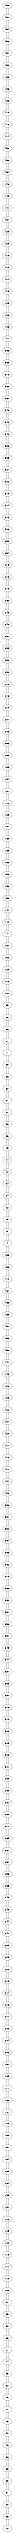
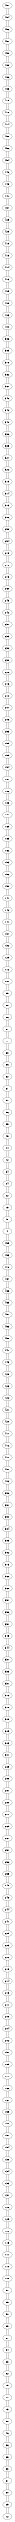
  graph {
-   n1 [label=499]
    n2 [label=497]
    n3 [label=494]
    n4 [label=492]
    n5 [label=491]
    n6 [label=490]
    n7 [label=488]
    n8 [label=486]
    n9 [label=483]
    n10 [label=479]
    n11 [label=478]
    n12 [label=474]
    n13 [label=458]
    n14 [label=456]
    n15 [label=454]
    n16 [label=446]
    n17 [label=445]
    n18 [label=441]
    n19 [label=437]
    n20 [label=429]
    n21 [label=425]
    n22 [label=419]
    n23 [label=415]
    n24 [label=414]
    n25 [label=413]
    n26 [label=409]
    n27 [label=408]
    n28 [label=403]
    n29 [label=400]
    n30 [label=386]
    n31 [label=385]
    n32 [label=378]
    n33 [label=362]
    n34 [label=361]
    n35 [label=346]
    n36 [label=342]
    n37 [label=340]
    n38 [label=336]
    n39 [label=335]
    n40 [label=327]
    n41 [label=322]
    n42 [label=319]
    n43 [label=314]
    n44 [label=313]
    n45 [label=306]
    n46 [label=298]
    n47 [label=294]
    n48 [label=279]
    n49 [label=278]
    n50 [label=273]
    n51 [label=260]
    n52 [label=243]
    n53 [label=242]
    n54 [label=237]
    n55 [label=233]
    n56 [label=232]
    n57 [label=230]
    n58 [label=226]
    n59 [label=216]
    n60 [label=210]
    n61 [label=207]
    n62 [label=206]
    n63 [label=253]
    n64 [label=199]
    n65 [label=195]
    n66 [label=194]
    n67 [label=187]
    n68 [label=186]
    n69 [label=183]
    n70 [label=181]
    n71 [label=169]
    n72 [label=163]
    n73 [label=162]
    n74 [label=153]
    n75 [label=152]
    n76 [label=150]
    n77 [label=147]
    n78 [label=142]
    n79 [label=141]
    n80 [label=137]
    n81 [label=132]
    n82 [label=129]
    n83 [label=112]
    n84 [label=107]
    n85 [label=99]
    n86 [label=88]
    n87 [label=86]
    n88 [label=81]
    n89 [label=71]
    n90 [label=68]
    n91 [label=66]
    n92 [label=62]
    n93 [label=61]
    n94 [label=57]
    n95 [label=56]
    n96 [label=55]
    n97 [label=45]
    n98 [label=44]
    n99 [label=42]
    n100 [label=34]
    n101 [label=24]
    n102 [label=22]
    n103 [label=19]
    n104 [label=5]
    n105 [label=4]
    n106 [label=495]
    n107 [label=493]
    n108 [label=470]
    n109 [label=467]
    n110 [label=466]
    n111 [label=463]
    n112 [label=457]
    n113 [label=453]
    n114 [label=450]
    n115 [label=447]
    n116 [label=443]
    n117 [label=428]
    n118 [label=423]
    n119 [label=422]
    n120 [label=421]
    n121 [label=420]
    n122 [label=417]
    n123 [label=412]
    n124 [label=411]
    n125 [label=407]
    n126 [label=402]
    n127 [label=396]
    n128 [label=391]
    n129 [label=390]
    n130 [label=384]
    n131 [label=383]
    n132 [label=382]
    n133 [label=373]
    n134 [label=366]
    n135 [label=360]
    n136 [label=357]
    n137 [label=356]
    n138 [label=351]
    n139 [label=345]
    n140 [label=344]
    n141 [label=337]
    n142 [label=333]
    n143 [label=331]
    n144 [label=312]
    n145 [label=310]
    n146 [label=308]
    n147 [label=305]
    n148 [label=303]
    n149 [label=301]
    n150 [label=289]
    n151 [label=288]
    n152 [label=281]
    n153 [label=280]
    n154 [label=271]
    n155 [label=269]
    n156 [label=267]
    n157 [label=257]
    n158 [label=256]
    n159 [label=255]
    n160 [label=849]
    n161 [label=246]
    n162 [label=244]
    n163 [label=241]
    n164 [label=225]
    n165 [label=223]
    n166 [label=222]
    n167 [label=219]
    n168 [label=214]
    n169 [label=213]
    n170 [label=211]
    n171 [label=208]
    n172 [label=204]
    n173 [label=202]
    n174 [label=191]
    n175 [label=189]
    n176 [label=177]
    n177 [label=166]
    n178 [label=161]
    n179 [label=159]
    n180 [label=158]
    n181 [label=157]
    n182 [label=154]
    n183 [label=138]
    n184 [label=134]
    n185 [label=133]
    n186 [label=131]
    n187 [label=126]
    n188 [label=125]
    n189 [label=122]
    n190 [label=115]
    n191 [label=111]
    n192 [label=110]
    n193 [label=108]
    n194 [label=97]
    n195 [label=95]
    n196 [label=90]
    n197 [label=89]
    n198 [label=87]
    n199 [label=84]
    n200 [label=83]
    n201 [label=82]
    n202 [label=79]
    n203 [label=77]
    n204 [label=73]
    n205 [label=50]
    n206 [label=46]
    n207 [label=36]
    n208 [label=35]
    n209 [label=33]
    n210 [label=31]
    n211 [label=30]
    n212 [label=25]
    n213 [label=12]
-   n1 -- n2
-   n2 -- n1
    n2 -- n3
    n3 -- n2
    n3 -- n4
    n4 -- n3
    n4 -- n5
    n5 -- n4
    n5 -- n6
    n6 -- n5
    n6 -- n7
    n7 -- n6
    n7 -- n8
    n8 -- n7
    n8 -- n9
    n9 -- n8
    n9 -- n10
    n10 -- n9
    n10 -- n11
    n11 -- n10
    n11 -- n12
    n12 -- n11
    n12 -- n13
    n13 -- n12
    n13 -- n14
    n14 -- n13
    n14 -- n15
    n15 -- n14
    n15 -- n16
    n16 -- n15
    n16 -- n17
    n17 -- n16
    n17 -- n18
    n18 -- n17
    n18 -- n19
    n19 -- n18
    n19 -- n20
    n20 -- n19
    n20 -- n21
    n21 -- n20
    n21 -- n22
    n22 -- n21
    n22 -- n23
    n23 -- n22
    n23 -- n24
    n24 -- n23
    n24 -- n25
    n25 -- n24
    n25 -- n26
    n26 -- n25
    n26 -- n27
    n27 -- n26
    n27 -- n28
    n28 -- n27
    n28 -- n29
    n29 -- n28
    n29 -- n30
    n30 -- n29
    n30 -- n31
    n31 -- n30
    n31 -- n32
    n32 -- n31
    n32 -- n33
    n33 -- n32
    n33 -- n34
    n34 -- n33
    n34 -- n35
    n35 -- n34
    n35 -- n36
    n36 -- n35
    n36 -- n37
    n37 -- n36
    n37 -- n38
    n38 -- n37
    n38 -- n39
    n39 -- n38
    n39 -- n40
    n40 -- n39
    n40 -- n41
    n41 -- n40
    n41 -- n42
    n42 -- n41
    n42 -- n43
    n43 -- n42
    n43 -- n44
    n44 -- n43
    n44 -- n45
    n45 -- n44
    n45 -- n46
    n46 -- n45
    n46 -- n47
    n47 -- n46
    n47 -- n48
    n48 -- n47
    n48 -- n49
    n49 -- n48
    n49 -- n50
    n50 -- n49
    n50 -- n51
    n51 -- n50
    n51 -- n52
    n52 -- n51
    n52 -- n53
    n53 -- n52
    n53 -- n54
    n54 -- n53
    n54 -- n55
    n55 -- n54
    n55 -- n56
    n56 -- n55
    n56 -- n57
    n57 -- n56
    n57 -- n58
    n58 -- n57
    n58 -- n59
    n59 -- n58
    n59 -- n60
    n60 -- n59
    n60 -- n61
    n61 -- n60
    n61 -- n62
    n62 -- n61
    n62 -- n63
    n63 -- n62
    n63 -- n64
    n64 -- n63
    n64 -- n65
    n65 -- n64
    n65 -- n66
    n66 -- n65
    n66 -- n67
    n67 -- n66
    n67 -- n68
    n68 -- n67
    n68 -- n69
    n69 -- n68
    n69 -- n70
    n70 -- n69
    n70 -- n71
    n71 -- n70
    n71 -- n72
    n72 -- n71
    n72 -- n73
    n73 -- n72
    n73 -- n74
    n74 -- n73
    n74 -- n75
    n75 -- n74
    n75 -- n76
    n76 -- n75
    n76 -- n77
    n77 -- n76
    n77 -- n78
    n78 -- n77
    n78 -- n79
    n79 -- n78
    n79 -- n80
    n80 -- n79
    n80 -- n81
    n81 -- n80
    n81 -- n82
    n82 -- n81
    n82 -- n83
    n83 -- n82
    n83 -- n84
    n84 -- n83
    n84 -- n85
    n85 -- n84
    n85 -- n86
    n86 -- n85
    n86 -- n87
    n87 -- n86
    n87 -- n88
    n88 -- n87
    n88 -- n89
    n89 -- n88
    n89 -- n90
    n90 -- n89
    n90 -- n91
    n91 -- n90
    n91 -- n92
    n92 -- n91
    n92 -- n93
    n93 -- n92
    n93 -- n94
    n94 -- n93
    n94 -- n95
    n95 -- n94
    n95 -- n96
    n96 -- n95
    n96 -- n97
    n97 -- n96
    n97 -- n98
    n98 -- n97
    n98 -- n99
    n99 -- n98
    n99 -- n100
    n100 -- n99
    n100 -- n101
    n101 -- n100
    n101 -- n102
    n102 -- n101
    n102 -- n103
    n103 -- n102
    n103 -- n104
    n104 -- n103
    n104 -- n105
    n105 -- n104
    n105 -- n106
    n106 -- n105
    n106 -- n107
    n107 -- n106
    n107 -- n108
    n108 -- n107
    n108 -- n109
    n109 -- n108
    n109 -- n110
    n110 -- n109
    n110 -- n111
    n111 -- n110
    n111 -- n112
    n112 -- n111
    n112 -- n113
    n113 -- n112
    n113 -- n114
    n114 -- n113
    n114 -- n115
    n115 -- n114
    n115 -- n116
    n116 -- n115
    n116 -- n117
    n117 -- n116
    n117 -- n118
    n118 -- n117
    n118 -- n119
    n119 -- n118
    n119 -- n120
    n120 -- n119
    n120 -- n121
    n121 -- n120
    n121 -- n122
    n122 -- n121
    n122 -- n123
    n123 -- n122
    n123 -- n124
    n124 -- n123
    n124 -- n125
    n125 -- n124
    n125 -- n126
    n126 -- n125
    n126 -- n127
    n127 -- n126
    n127 -- n128
    n128 -- n127
    n128 -- n129
    n129 -- n128
    n129 -- n130
    n130 -- n129
    n130 -- n131
    n131 -- n130
    n131 -- n132
    n132 -- n131
    n132 -- n133
    n133 -- n132
    n133 -- n134
    n134 -- n133
    n134 -- n135
    n135 -- n134
    n135 -- n136
    n136 -- n135
    n136 -- n137
    n137 -- n136
    n137 -- n138
    n138 -- n137
    n138 -- n139
    n139 -- n138
    n139 -- n140
    n140 -- n139
    n140 -- n141
    n141 -- n140
    n141 -- n142
    n142 -- n141
    n142 -- n143
    n143 -- n142
    n143 -- n144
    n144 -- n143
    n144 -- n145
    n145 -- n144
    n145 -- n146
    n146 -- n145
    n146 -- n147
    n147 -- n146
    n147 -- n148
    n148 -- n147
    n148 -- n149
    n149 -- n148
    n149 -- n150
    n150 -- n149
    n150 -- n151
    n151 -- n150
    n151 -- n152
    n152 -- n151
    n152 -- n153
    n153 -- n152
    n153 -- n154
    n154 -- n153
    n154 -- n155
    n155 -- n154
    n155 -- n156
    n156 -- n155
    n156 -- n157
    n157 -- n156
    n157 -- n158
    n158 -- n157
    n158 -- n159
    n159 -- n158
    n159 -- n160
    n160 -- n159
    n160 -- n161
    n161 -- n160
    n161 -- n162
    n162 -- n161
    n162 -- n163
    n163 -- n162
    n163 -- n164
    n164 -- n163
    n164 -- n165
    n165 -- n164
    n165 -- n166
    n166 -- n165
    n166 -- n167
    n167 -- n166
    n167 -- n168
    n168 -- n167
    n168 -- n169
    n169 -- n168
    n169 -- n170
    n170 -- n169
    n170 -- n171
    n171 -- n170
    n171 -- n172
    n172 -- n171
    n172 -- n173
    n173 -- n172
    n173 -- n174
    n174 -- n173
    n174 -- n175
    n175 -- n174
    n175 -- n176
    n176 -- n175
    n176 -- n177
    n177 -- n176
    n177 -- n178
    n178 -- n177
    n178 -- n179
    n179 -- n178
    n179 -- n180
    n180 -- n179
    n180 -- n181
    n181 -- n180
    n181 -- n182
    n182 -- n181
    n182 -- n183
    n183 -- n182
    n183 -- n184
    n184 -- n183
    n184 -- n185
    n185 -- n184
    n185 -- n186
    n186 -- n185
    n186 -- n187
    n187 -- n186
    n187 -- n188
    n188 -- n187
    n188 -- n189
    n189 -- n188
    n189 -- n190
    n190 -- n189
    n190 -- n191
    n191 -- n190
    n191 -- n192
    n192 -- n191
    n192 -- n193
    n193 -- n192
    n193 -- n194
    n194 -- n193
    n194 -- n195
    n195 -- n194
    n195 -- n196
    n196 -- n195
    n196 -- n197
    n197 -- n196
    n197 -- n198
    n198 -- n197
    n198 -- n199
    n199 -- n198
    n199 -- n200
    n200 -- n199
    n200 -- n201
    n201 -- n200
    n201 -- n202
    n202 -- n201
    n202 -- n203
    n203 -- n202
    n203 -- n204
    n204 -- n203
    n204 -- n205
    n205 -- n204
    n205 -- n206
    n206 -- n205
    n206 -- n207
    n207 -- n206
    n207 -- n208
    n208 -- n207
    n208 -- n209
    n209 -- n208
    n209 -- n210
    n210 -- n209
    n210 -- n211
    n211 -- n210
    n211 -- n212
    n212 -- n211
    n212 -- n213
    n213 -- n212
  }
